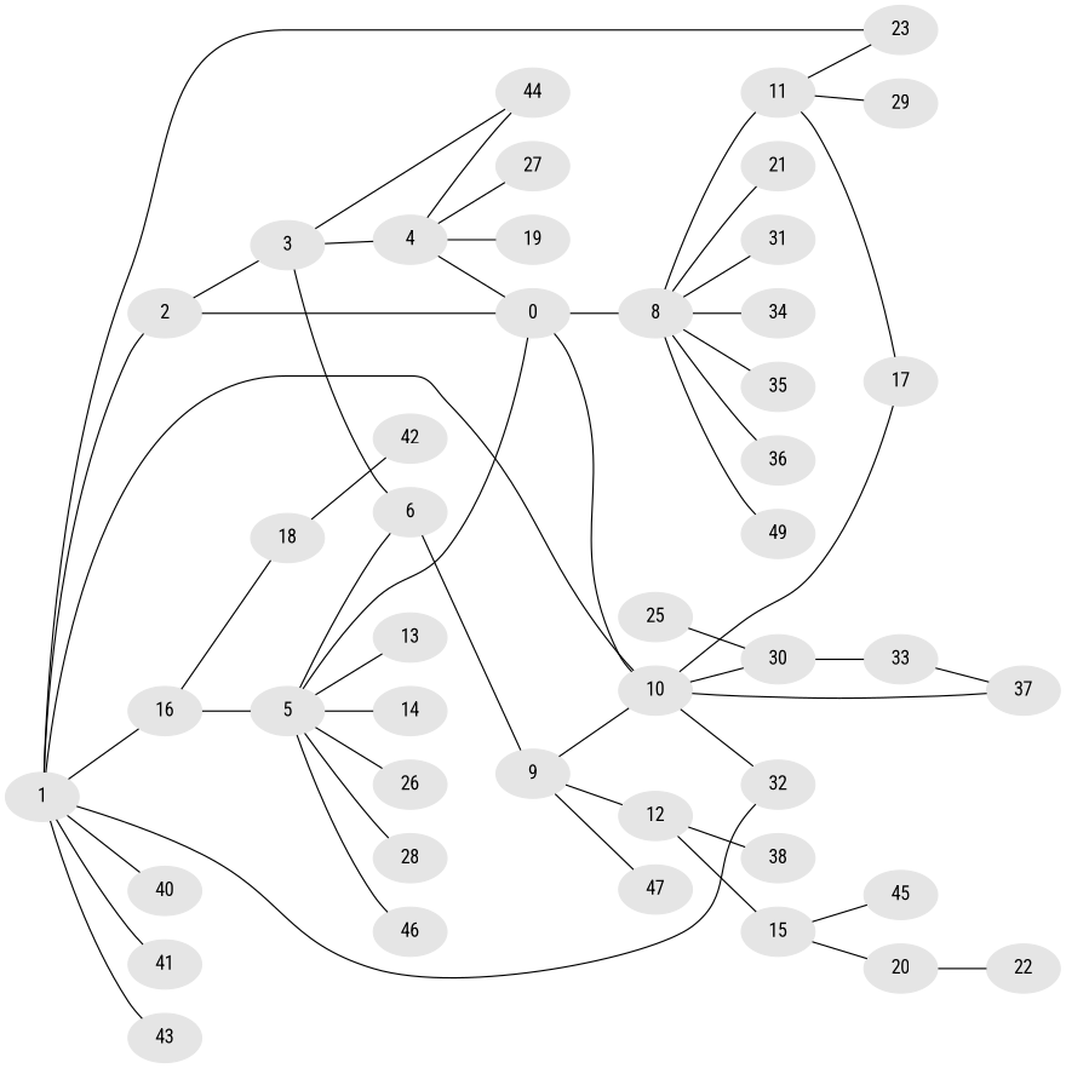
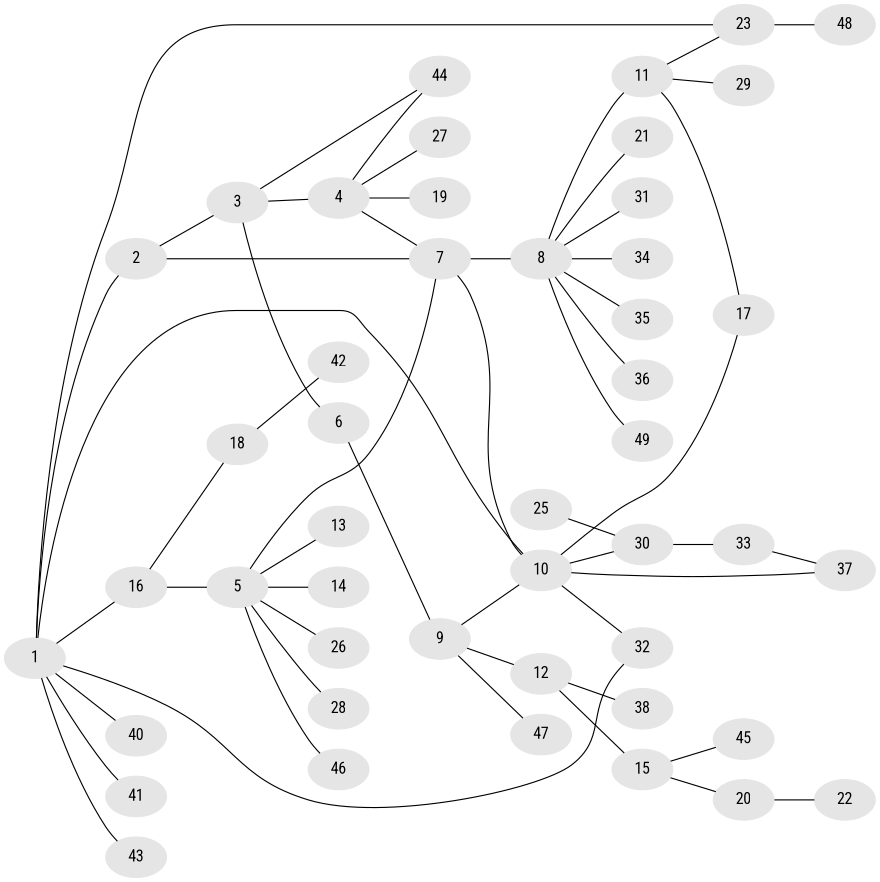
  graph {
    fontname="Roboto Condensed"
    rankdir=LR
    node [color=gray90 fontname="Roboto Condensed" style=filled]
    edge [fontname="Roboto Condensed"]
    1
    2
    10
    16
    23
    32
    40
    41
    43
    3
-   7 [label=0]
+   7
    5
    6
    13
    14
    26
    28
    46
    17
    30
    37
    18
+   48
    4
    44
    8
    19
    27
    9
    25
    12
    47
    11
    21
    31
    34
    35
    36
    49
    29
    15
    38
    33
    20
    45
    22
    42
    1 -- 2
    1 -- 10
    1 -- 16
    1 -- 23
    1 -- 32
    1 -- 40
    1 -- 41
    1 -- 43
    2 -- 3
    2 -- 7
    10 -- 32
    10 -- 17
    10 -- 30
    10 -- 37
    16 -- 5
    16 -- 18
+   23 -- 48
    3 -- 6
    3 -- 4
    3 -- 44
    7 -- 10
    7 -- 8
    5 -- 7
-   5 -- 6
    5 -- 13
    5 -- 14
    5 -- 26
    5 -- 28
    5 -- 46
    6 -- 9
    30 -- 33
    18 -- 42
    4 -- 7
    4 -- 44
    4 -- 19
    4 -- 27
    8 -- 11
    8 -- 21
    8 -- 31
    8 -- 34
    8 -- 35
    8 -- 36
    8 -- 49
    9 -- 10
    9 -- 12
    9 -- 47
    25 -- 30
    12 -- 15
    12 -- 38
    11 -- 23
    11 -- 17
    11 -- 29
    15 -- 20
    15 -- 45
    33 -- 37
    20 -- 22
  }
